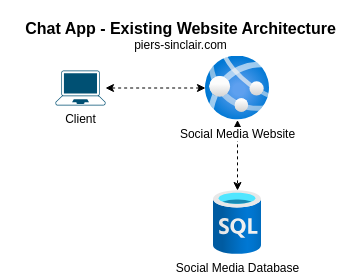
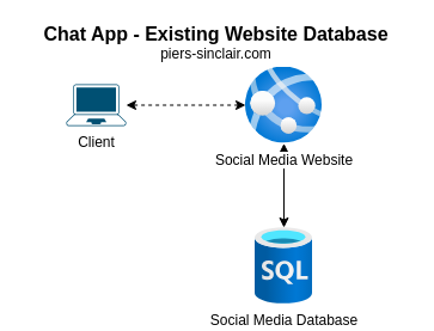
  <mxCell id="0" />
  <mxCell id="1" parent="0" />
  <mxCell id="2" value="Client" style="points=[[0.13,0.02,0],[0.5,0,0],[0.87,0.02,0],[0.885,0.4,0],[0.985,0.985,0],[0.5,1,0],[0.015,0.985,0],[0.115,0.4,0]];verticalLabelPosition=bottom;sketch=0;html=1;verticalAlign=top;aspect=fixed;align=center;pointerEvents=1;shape=mxgraph.cisco19.laptop;fillColor=#005073;strokeColor=none;" vertex="1" parent="1"><mxGeometry x="55" y="70" width="50" height="35" as="geometry" /></mxCell>
- <mxCell id="3" value="" style="edgeStyle=none;html=1;startArrow=classic;startFill=1;dashed=1;" edge="1" parent="1" source="5" target="6"><mxGeometry relative="1" as="geometry" /></mxCell>
+ <mxCell id="3" value="" style="edgeStyle=none;html=1;startArrow=classic;startFill=1;" edge="1" parent="1" source="5" target="6"><mxGeometry relative="1" as="geometry" /></mxCell>
  <mxCell id="4" value="" style="edgeStyle=none;html=1;startArrow=classic;startFill=1;dashed=1;" edge="1" parent="1" source="5" target="2"><mxGeometry relative="1" as="geometry" /></mxCell>
  <mxCell id="5" value="Social Media Website" style="aspect=fixed;html=1;points=[];align=center;image;fontSize=12;image=img/lib/azure2/app_services/App_Services.svg;" vertex="1" parent="1"><mxGeometry x="205" y="55.5" width="64" height="64" as="geometry" /></mxCell>
  <mxCell id="6" value="Social Media Database" style="aspect=fixed;html=1;points=[];align=center;image;fontSize=12;image=img/lib/azure2/databases/SQL_Database.svg;" vertex="1" parent="1"><mxGeometry x="213" y="190" width="48" height="64" as="geometry" /></mxCell>
- <mxCell id="7" value="&lt;font style=&quot;font-size: 16px;&quot;&gt;&lt;b&gt;Chat App - Existing Website Architecture&lt;br&gt;&lt;/b&gt;&lt;/font&gt;piers-sinclair.com" style="text;html=1;strokeColor=none;fillColor=none;align=center;verticalAlign=middle;whiteSpace=wrap;rounded=0;" vertex="1" parent="1"><mxGeometry x="20" y="20" width="321" height="30" as="geometry" /></mxCell>
+ <mxCell id="7" value="&lt;font style=&quot;font-size: 16px;&quot;&gt;&lt;b&gt;Chat App - Existing Website Database&lt;br&gt;&lt;/b&gt;&lt;/font&gt;piers-sinclair.com" style="text;html=1;strokeColor=none;fillColor=none;align=center;verticalAlign=middle;whiteSpace=wrap;rounded=0;" vertex="1" parent="1"><mxGeometry x="20" y="20" width="321" height="30" as="geometry" /></mxCell>
